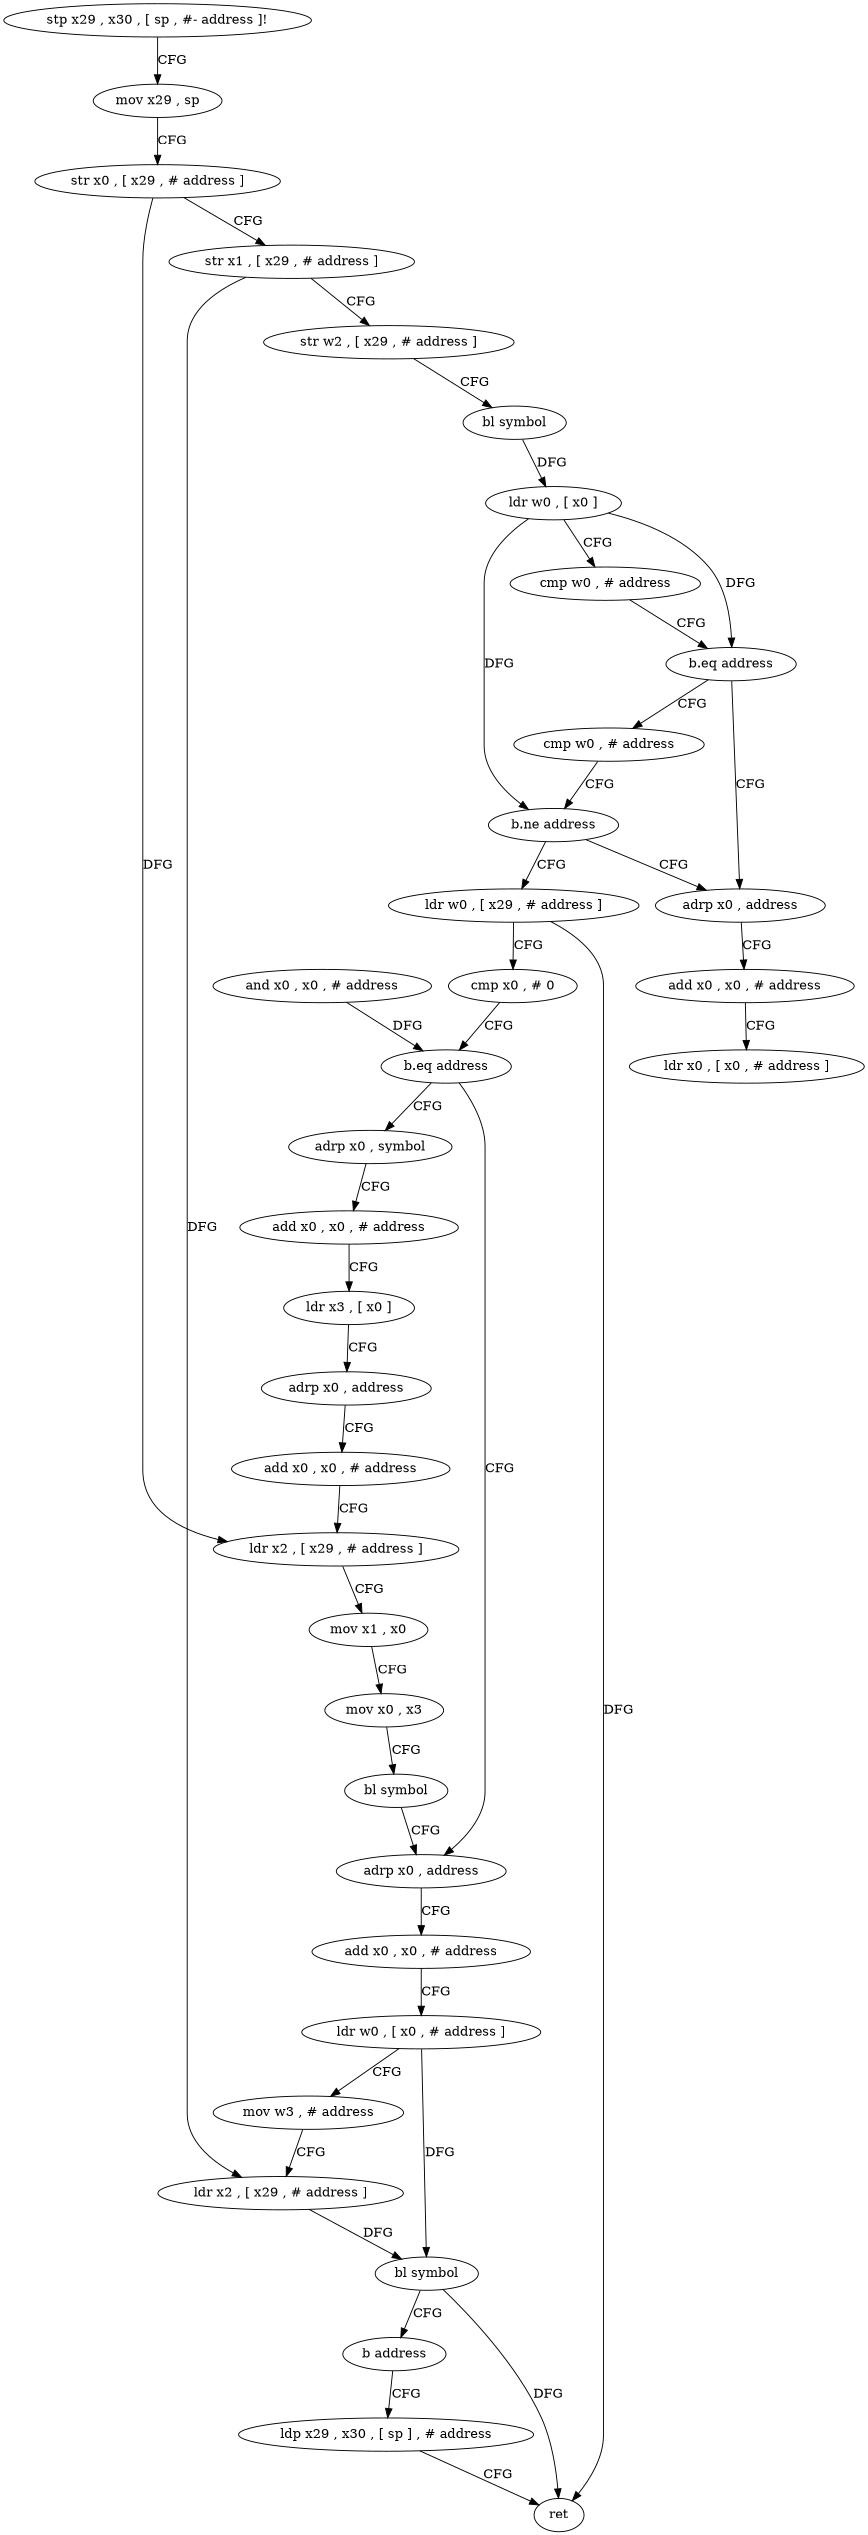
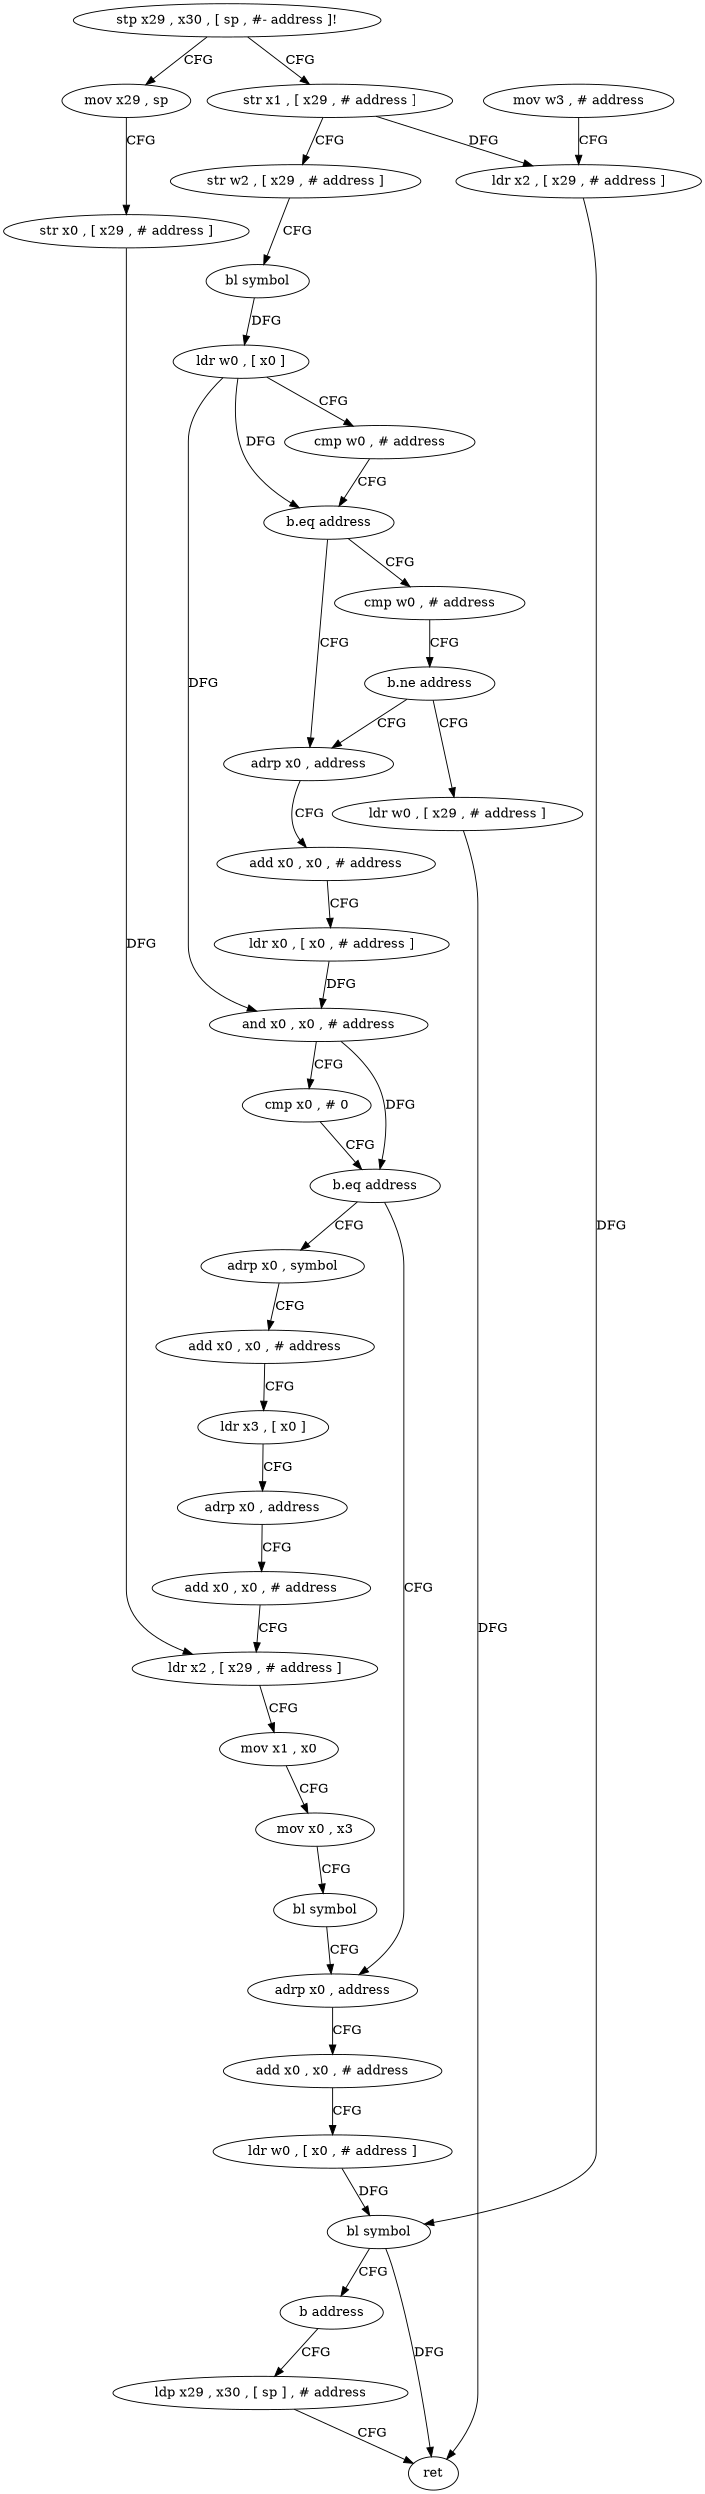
  digraph {
    n1 [label="stp x29 , x30 , [ sp , #- address ]!"]
    n2 [label="mov x29 , sp"]
    n3 [label="str x0 , [ x29 , # address ]"]
    n4 [label="str x1 , [ x29 , # address ]"]
    n5 [label="ldr x2 , [ x29 , # address ]"]
    n6 [label="str w2 , [ x29 , # address ]"]
    n7 [label="ldr x2 , [ x29 , # address ]"]
    n8 [label="mov x1 , x0"]
    n9 [label="bl symbol"]
    n10 [label="bl symbol"]
    n11 [label="ldr w0 , [ x0 ]"]
    n12 [label="ldr w0 , [ x29 , # address ]"]
    n13 [label=ret]
    n14 [label="cmp w0 , # address"]
    n15 [label="b.eq address"]
    n16 [label="b.ne address"]
    n17 [label="adrp x0 , address"]
    n18 [label="cmp w0 , # address"]
    n19 [label="add x0 , x0 , # address"]
    n20 [label="ldr x0 , [ x0 , # address ]"]
    n21 [label="and x0 , x0 , # address"]
    n22 [label="cmp x0 , # 0"]
    n23 [label="b.eq address"]
    n24 [label="adrp x0 , address"]
    n25 [label="adrp x0 , symbol"]
    n26 [label="add x0 , x0 , # address"]
    n27 [label="add x0 , x0 , # address"]
    n28 [label="ldr w0 , [ x0 , # address ]"]
    n29 [label="ldr x3 , [ x0 ]"]
    n30 [label="ldp x29 , x30 , [ sp ] , # address"]
    n31 [label="mov w3 , # address"]
    n32 [label="b address"]
    n33 [label="adrp x0 , address"]
    n34 [label="add x0 , x0 , # address"]
    n35 [label="mov x0 , x3"]
    n36 [label="bl symbol"]
    n1 -> n2 [label=CFG]
    n2 -> n3 [label=CFG]
-   n3 -> n4 [label=CFG]
+   n1 -> n4 [label=CFG]
    n3 -> n5 [label=DFG]
    n4 -> n6 [label=CFG]
    n4 -> n7 [label=DFG]
    n5 -> n8 [label=CFG]
    n6 -> n9 [label=CFG]
    n7 -> n10 [label=DFG]
    n8 -> n35 [label=CFG]
    n9 -> n11 [label=DFG]
    n10 -> n13 [label=DFG]
    n10 -> n32 [label=CFG]
    n11 -> n14 [label=CFG]
    n11 -> n15 [label=DFG]
-   n11 -> n16 [label=DFG]
+   n11 -> n21 [label=DFG]
    n12 -> n13 [label=DFG]
    n14 -> n15 [label=CFG]
    n15 -> n17 [label=CFG]
    n15 -> n18 [label=CFG]
    n16 -> n12 [label=CFG]
    n16 -> n17 [label=CFG]
    n17 -> n19 [label=CFG]
    n18 -> n16 [label=CFG]
    n19 -> n20 [label=CFG]
-   n12 -> n22 [label=CFG]
+   n20 -> n21 [label=DFG]
+   n21 -> n22 [label=CFG]
    n21 -> n23 [label=DFG]
    n22 -> n23 [label=CFG]
    n23 -> n24 [label=CFG]
    n23 -> n25 [label=CFG]
    n24 -> n26 [label=CFG]
    n25 -> n27 [label=CFG]
    n26 -> n28 [label=CFG]
    n27 -> n29 [label=CFG]
    n28 -> n10 [label=DFG]
-   n28 -> n31 [label=CFG]
    n29 -> n33 [label=CFG]
    n30 -> n13 [label=CFG]
    n31 -> n7 [label=CFG]
    n32 -> n30 [label=CFG]
    n33 -> n34 [label=CFG]
    n34 -> n5 [label=CFG]
    n35 -> n36 [label=CFG]
    n36 -> n24 [label=CFG]
  }
